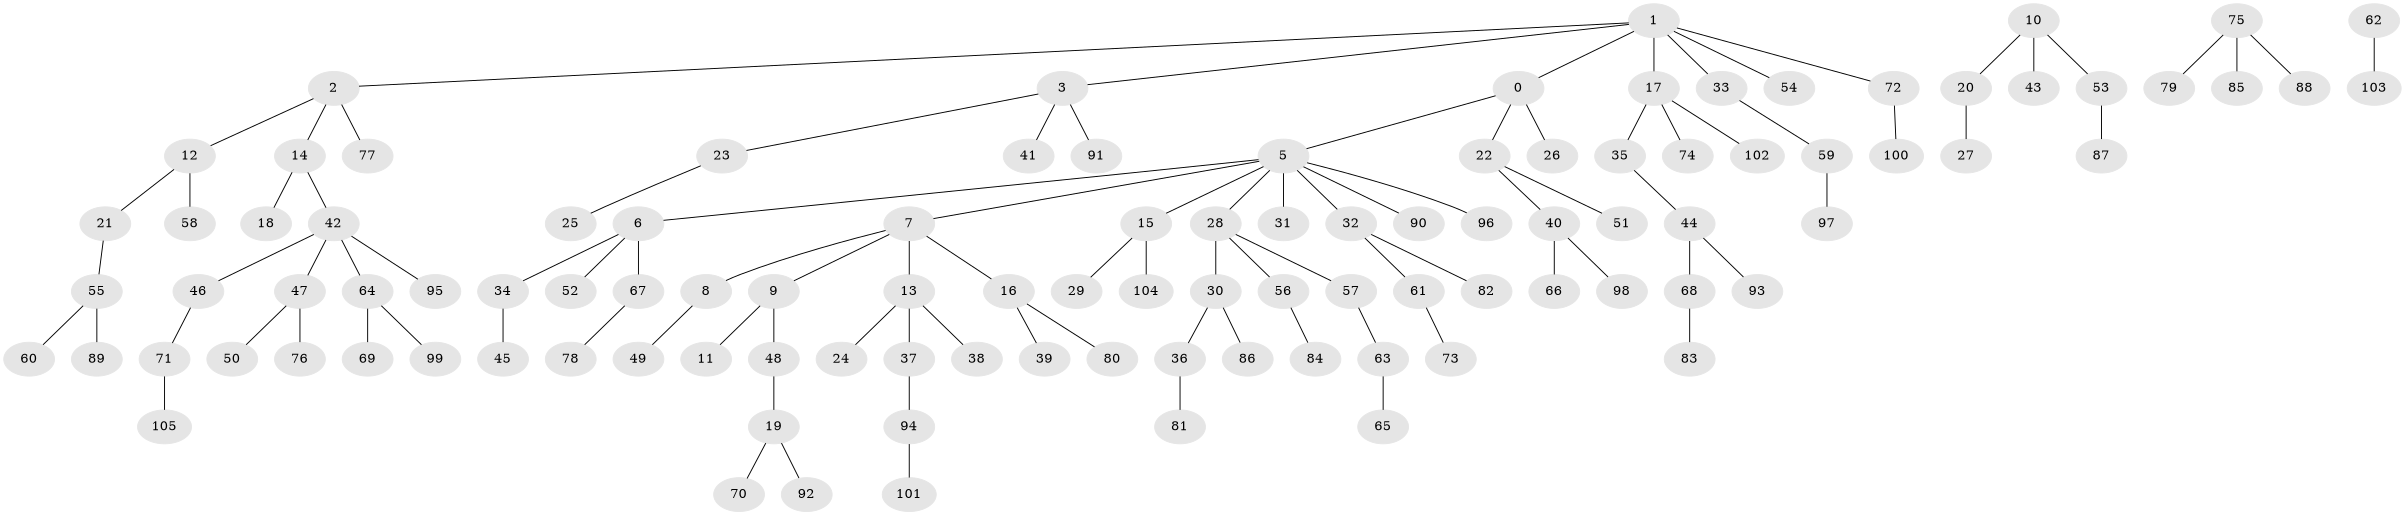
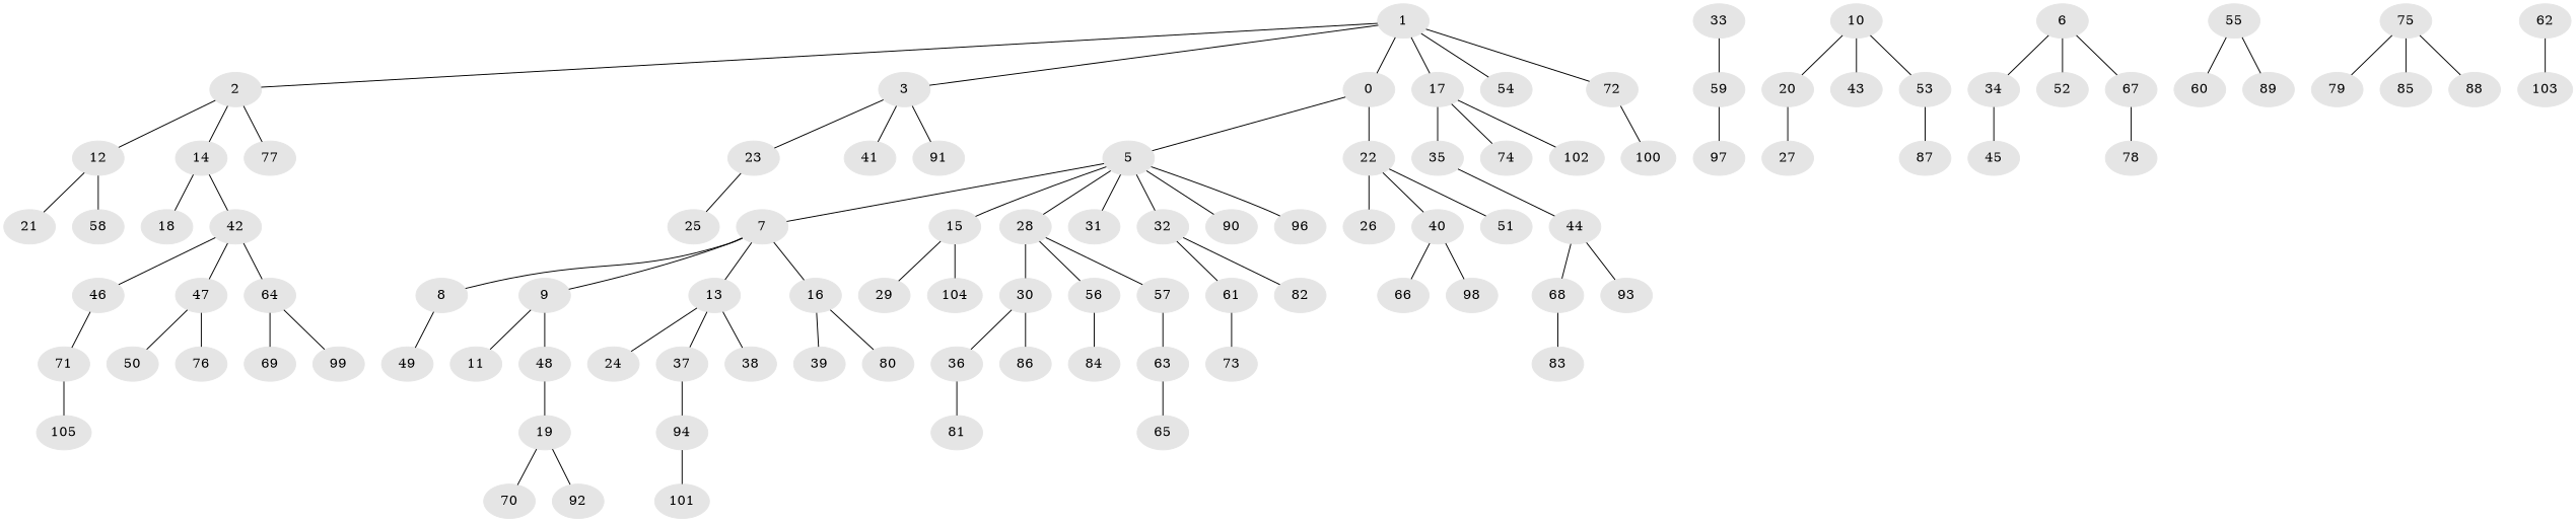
  graph {
    node [color=gray90 style=filled]
    1
    2
    3
    n4 [label=0]
    17
    33
    54
    72
    12
    14
    77
    23
    41
    91
    5
    22
    35
    74
    102
    59
    100
    10
    20
    43
    53
    21
    58
    18
    42
    25
    6
    7
    15
    28
    31
    32
    90
    96
    26
    40
    51
    34
    52
    67
    8
    9
    13
    16
    29
    104
    30
    56
    57
    61
    82
    45
    78
    49
    11
    48
    24
    37
    38
    39
    80
    19
    70
    92
    27
    87
    55
    94
    46
    47
    64
-   95
    44
    60
    89
    66
    98
    36
    86
    84
    63
    81
    73
    97
    68
    93
    101
    71
    50
    76
    69
    99
    83
    105
    75
    79
    85
    88
    62
    103
    65
    1 -- 2
    1 -- 3
    1 -- n4
    1 -- 17
-   1 -- 33
    1 -- 54
    1 -- 72
    2 -- 12
    2 -- 14
    2 -- 77
    3 -- 23
    3 -- 41
    3 -- 91
    n4 -- 5
    n4 -- 22
    17 -- 35
    17 -- 74
    17 -- 102
    33 -- 59
    72 -- 100
    12 -- 21
    12 -- 58
    14 -- 18
    14 -- 42
    23 -- 25
-   5 -- 6
    5 -- 7
    5 -- 15
    5 -- 28
    5 -- 31
    5 -- 32
    5 -- 90
    5 -- 96
-   n4 -- 26
+   22 -- 26
    22 -- 40
    22 -- 51
    35 -- 44
    59 -- 97
    10 -- 20
    10 -- 43
    10 -- 53
    20 -- 27
    53 -- 87
-   21 -- 55
    42 -- 46
    42 -- 47
    42 -- 64
-   42 -- 95
    6 -- 34
    6 -- 52
    6 -- 67
    7 -- 8
    7 -- 9
    7 -- 13
    7 -- 16
    15 -- 29
    15 -- 104
    28 -- 30
    28 -- 56
    28 -- 57
    32 -- 61
    32 -- 82
    40 -- 66
    40 -- 98
    34 -- 45
    67 -- 78
    8 -- 49
    9 -- 11
    9 -- 48
    13 -- 24
    13 -- 37
    13 -- 38
    16 -- 39
    16 -- 80
    30 -- 36
    30 -- 86
    56 -- 84
    57 -- 63
    61 -- 73
    48 -- 19
    37 -- 94
    19 -- 70
    19 -- 92
    55 -- 60
    55 -- 89
    94 -- 101
    46 -- 71
    47 -- 50
    47 -- 76
    64 -- 69
    64 -- 99
    44 -- 68
    44 -- 93
    36 -- 81
    63 -- 65
    68 -- 83
    71 -- 105
    75 -- 79
    75 -- 85
    75 -- 88
    62 -- 103
  }
